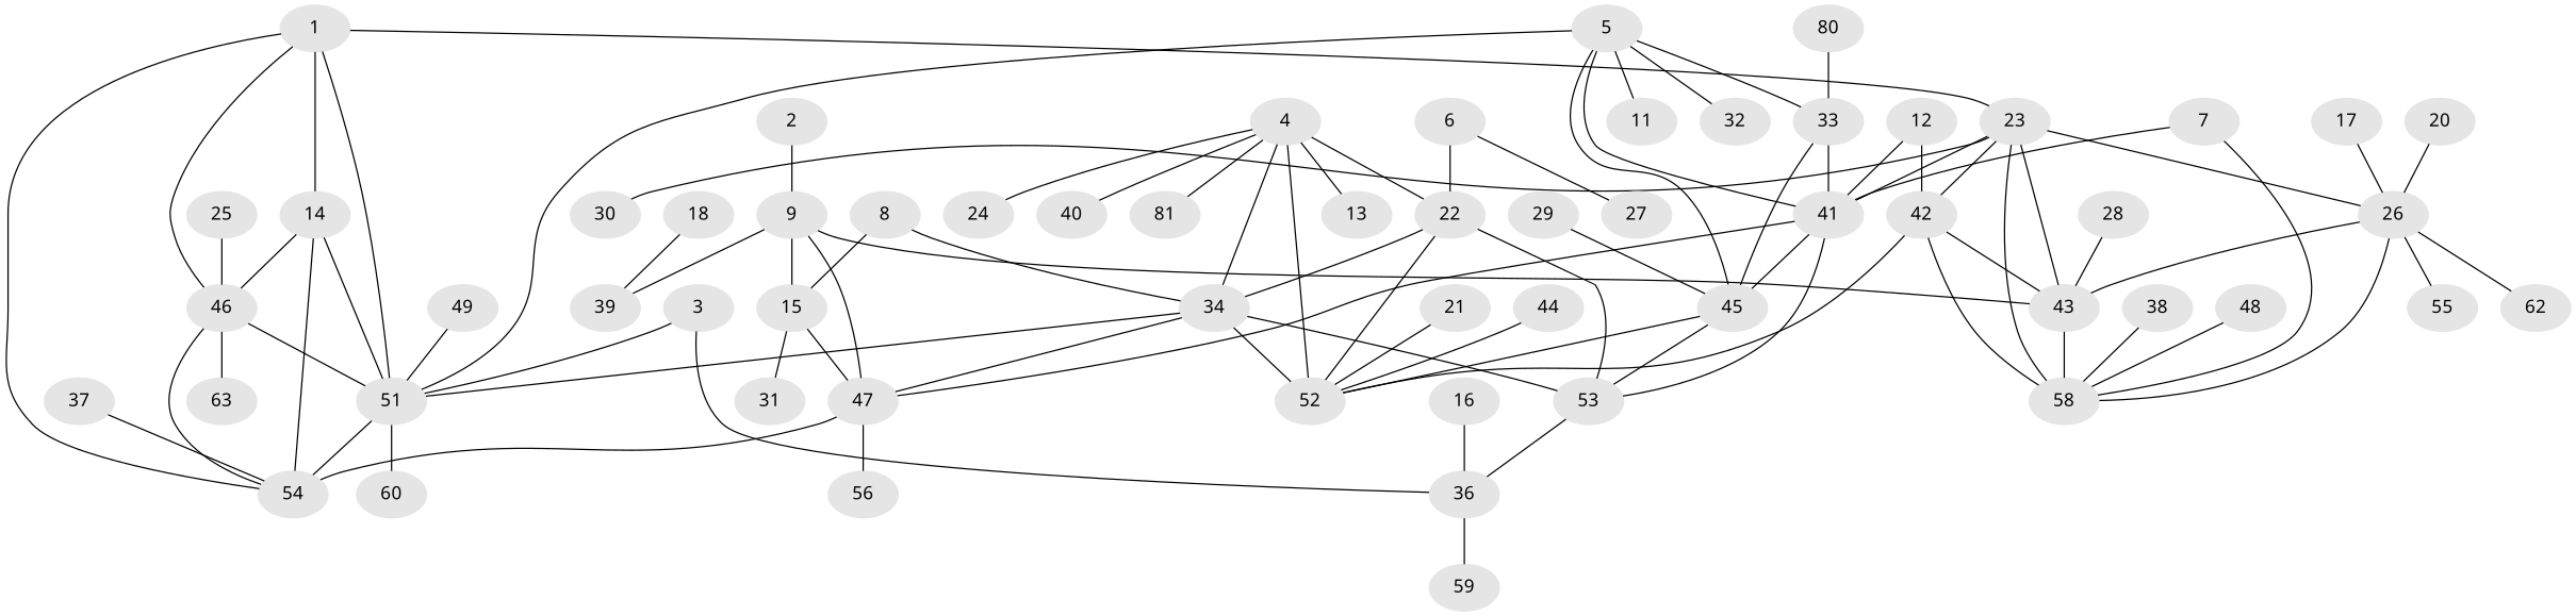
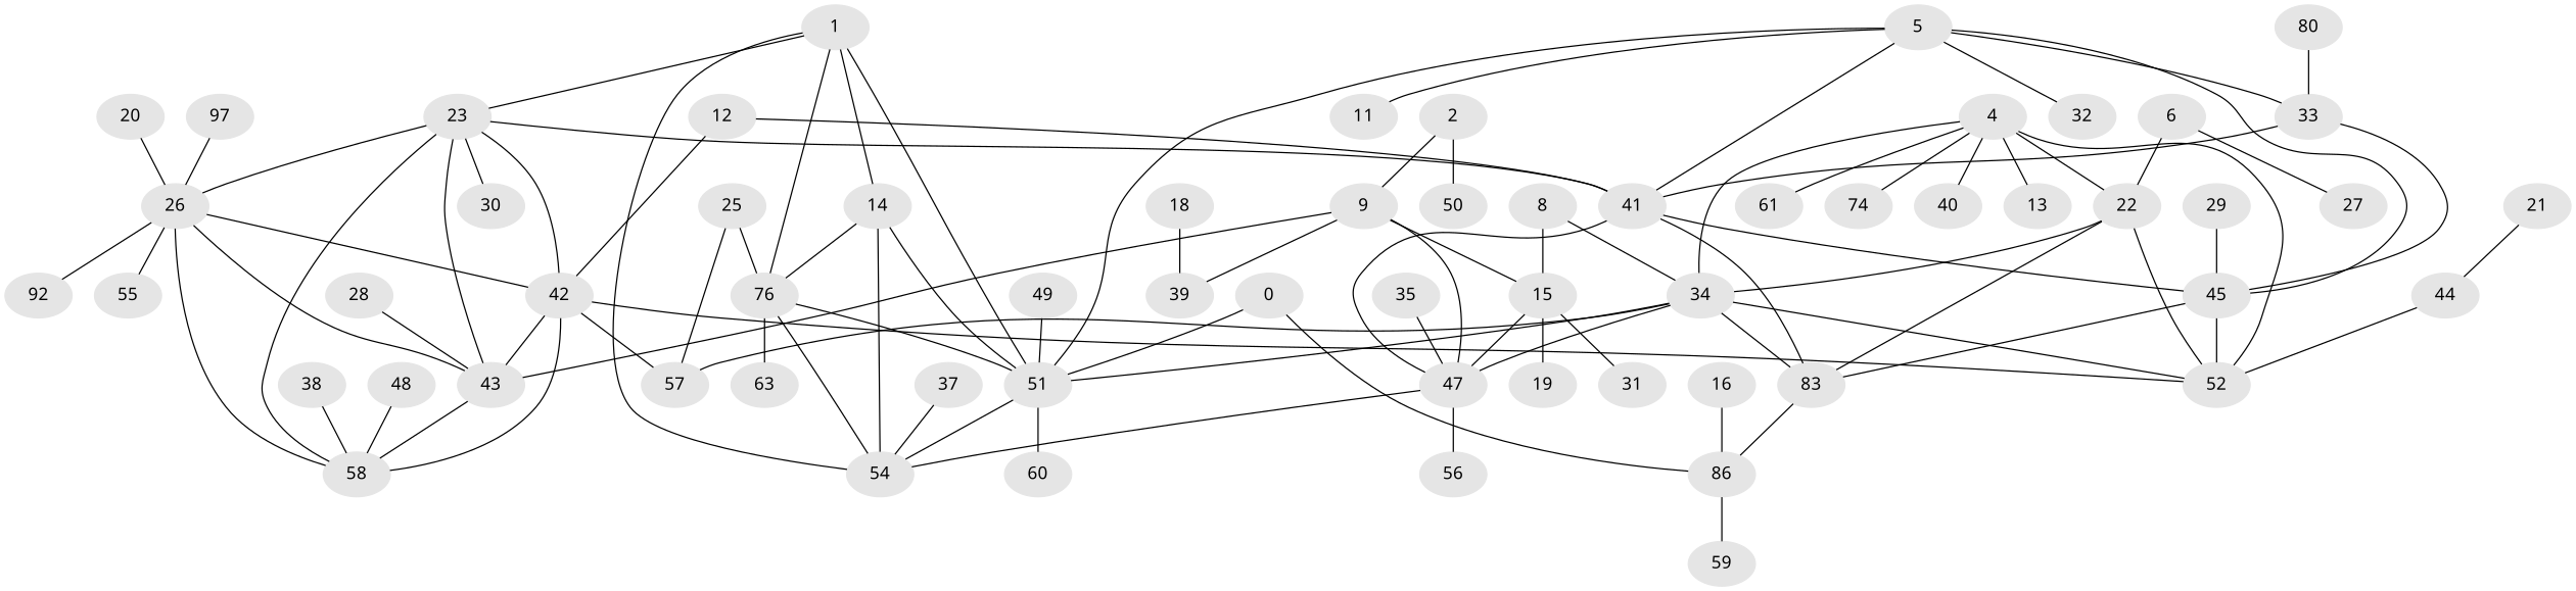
  graph {
    fontname="Noto Sans"
    node [color=gray90 fontname="Noto Sans" style=filled]
    edge [fontname="Noto Sans" weight=1.0]
    1
    14
    23
-   46
+   46 [label=76]
    51
    54
    41
    58
    43
    42
    26
    30
    63
    60
    2
    9
+   50
    15
    39
    47
-   3
-   36
+   3 [label=0]
+   36 [label=86]
    59
    4
    13
    22
-   24
+   24 [label=74]
    34
    40
    52
-   61 [label=81]
-   53
+   61
+   53 [label=83]
+   57
    5
    11
    32
    33
    45
    6
    27
-   7
    8
+   19
    31
    56
    n46 [label=80]
    12
    16
-   17
+   17 [label=97]
    55
-   62
+   62 [label=92]
    18
    20
    21
    25
    28
    29
+   35
    37
    38
    44
    48
    49
    1 -- 14 [weight=2.0]
    1 -- 23
    1 -- 46
    1 -- 51
    1 -- 54
    14 -- 46 [weight=2.0]
    14 -- 51 [weight=2.0]
    14 -- 54 [weight=2.0]
    23 -- 41
    23 -- 58 [weight=2.0]
    23 -- 43
    23 -- 42
    23 -- 26
    23 -- 30
    46 -- 51
    46 -- 54
    46 -- 63
    51 -- 54
    51 -- 60
    41 -- 47
    41 -- 53
    41 -- 45 [weight=2.0]
    43 -- 58 [weight=2.0]
    42 -- 58 [weight=2.0]
    42 -- 43
    42 -- 52
+   42 -- 57
    26 -- 58 [weight=2.0]
    26 -- 43
+   26 -- 42
    26 -- 55
    26 -- 62
    2 -- 9
+   2 -- 50
    9 -- 43
    9 -- 15 [weight=6.0]
    9 -- 39
    9 -- 47 [weight=3.0]
    15 -- 47 [weight=2.0]
+   15 -- 19
    15 -- 31
    47 -- 54
    47 -- 56
    3 -- 51
    3 -- 36
    36 -- 59
    4 -- 13
    4 -- 22 [weight=2.0]
    4 -- 24
    4 -- 34 [weight=2.0]
    4 -- 40
    4 -- 52 [weight=4.0]
    4 -- 61
    22 -- 34
    22 -- 52 [weight=2.0]
    22 -- 53
    34 -- 51
    34 -- 47
    34 -- 52 [weight=2.0]
    34 -- 53 [weight=2.0]
+   34 -- 57
    53 -- 36
    5 -- 51
    5 -- 41 [weight=2.0]
    5 -- 11
    5 -- 32
    5 -- 33 [weight=2.0]
    5 -- 45
    33 -- 41 [weight=4.0]
    33 -- 45 [weight=2.0]
    45 -- 52
    45 -- 53
    6 -- 22
    6 -- 27
-   7 -- 41
-   7 -- 58
    8 -- 15
    8 -- 34
    n46 -- 33
    12 -- 41
    12 -- 42
    16 -- 36
    17 -- 26
    18 -- 39
    20 -- 26
-   21 -- 52
+   21 -- 44
    25 -- 46
+   25 -- 57
    28 -- 43
    29 -- 45
+   35 -- 47
    37 -- 54
    38 -- 58
    44 -- 52
    48 -- 58
    49 -- 51
  }
